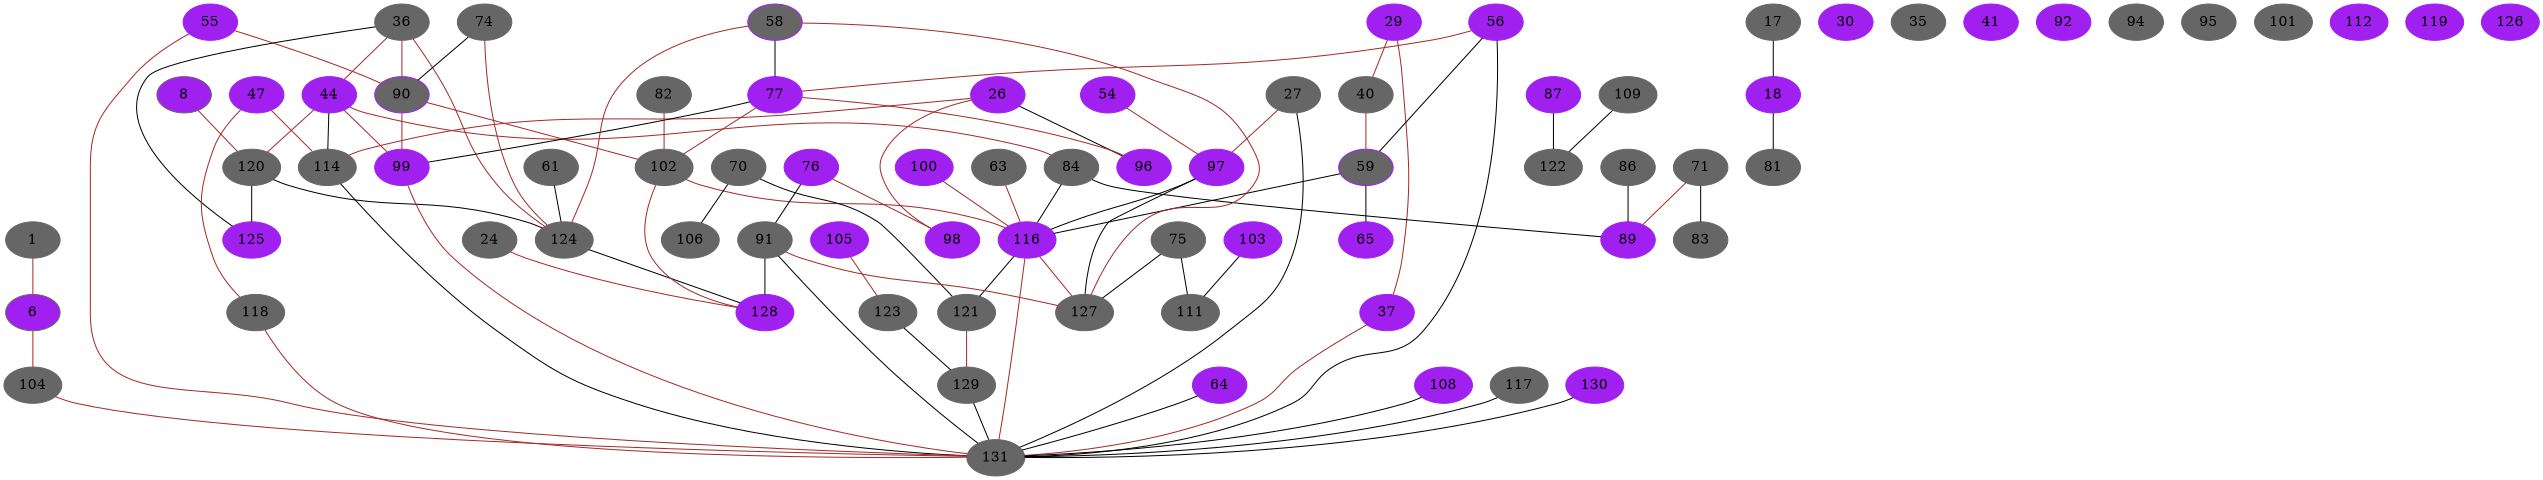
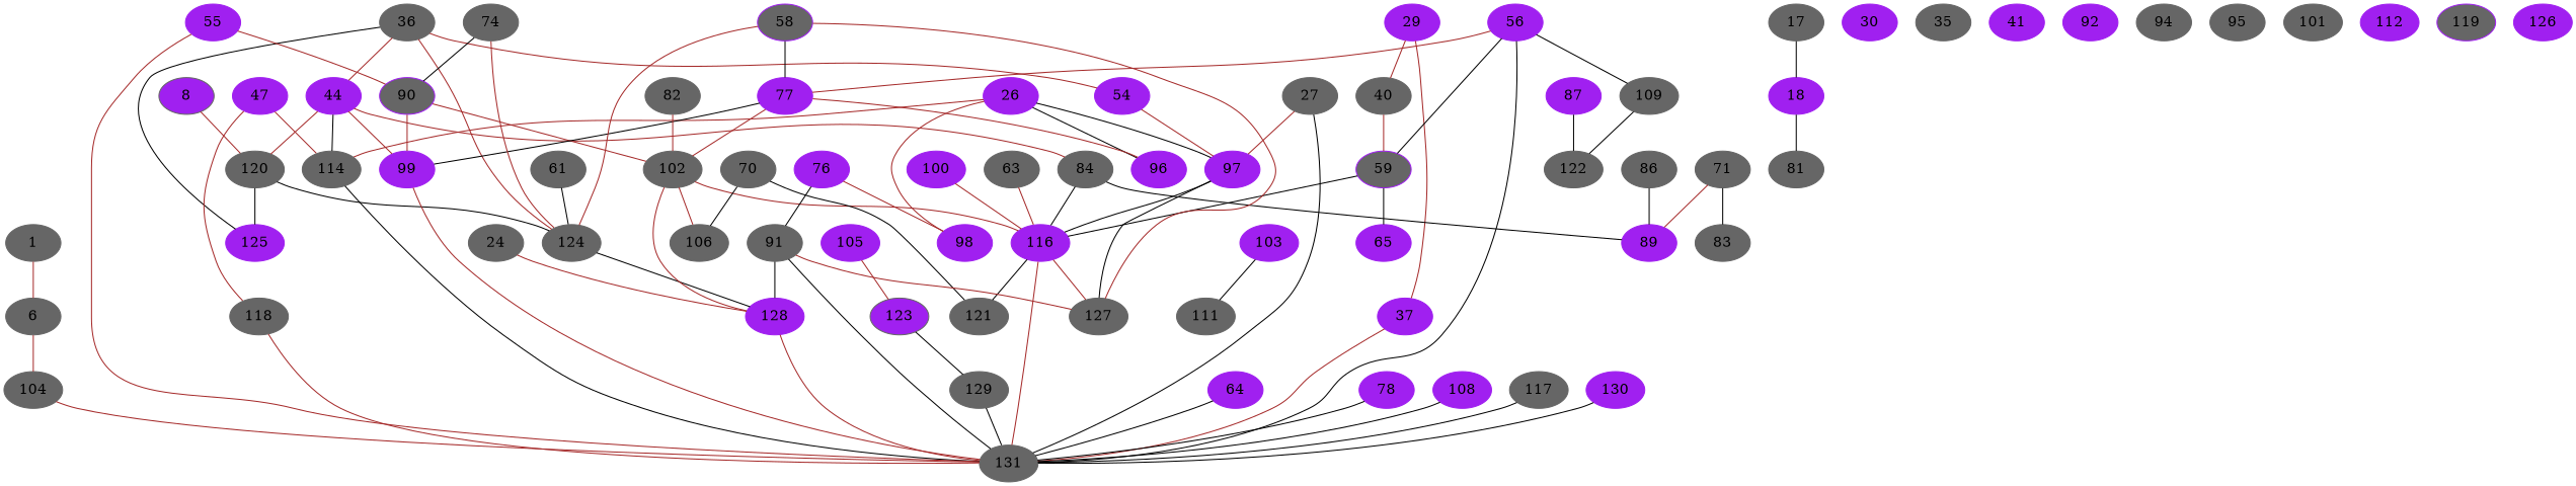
  graph {
    node [color=gray40 style=filled]
    edge [color=brown]
    1
-   6 [fillcolor=purple]
+   6
    104
    128 [color=purple super="+7+23+113"]
    131 [super="+115+69+66"]
    8 [fillcolor=purple]
    120
    124
    125 [color=purple]
    18 [color=purple]
    17
    81
    24
    26 [color=purple]
    96 [color=purple]
    97 [color=purple]
    98 [color=purple]
    114
    127 [super="+20"]
    116 [color=purple super="+51+80"]
    27
    29 [color=purple]
    37 [color=purple]
    40
    59 [color=purple fillcolor=gray40]
    30 [color=purple]
    35
    44 [color=purple super="+11"]
    84 [super="+53"]
    99 [color=purple]
    36
    54 [color=purple]
    65 [color=purple]
    89 [color=purple super="+25+39+62+85"]
    47 [color=purple]
    118
    n37 [color=purple label=41]
    90 [color=purple fillcolor=gray40 super="+32"]
    102 [super="+9+79+67+88"]
    55 [color=purple]
    56 [color=purple]
    77 [color=purple]
    109
    122
    58 [color=purple fillcolor=gray40 super="+13"]
    121 [super="+72"]
    61
    63
    64 [color=purple super="+43"]
    70
    106
    129 [super="+15+19+110"]
    71
    83
    74
-   75 [super="+46"]
    111
    91 [super="+33+68"]
    76 [color=purple]
+   78 [color=purple]
    82
    86
    87 [color=purple]
    92 [color=purple]
    105 [color=purple super="+28"]
-   123
+   123 [fillcolor=purple]
    94
    95
    100 [color=purple]
    101
    103 [color=purple]
    108 [color=purple]
    112 [color=purple]
    117
-   119 [color=purple]
+   119 [color=purple fillcolor=gray40]
    126 [color=purple]
    130 [color=purple]
    1 -- 6
    6 -- 104
    104 -- 131
+   128 -- 131 [weight=4]
    8 -- 120
    120 -- 124 [color=black]
    120 -- 125 [color=black]
    124 -- 128 [color=black weight=2]
    18 -- 81 [color=black]
    17 -- 18 [color=black]
    24 -- 128
    26 -- 96 [color=black]
+   26 -- 97 [color=black]
    26 -- 98
    26 -- 114
    97 -- 127 [color=black]
    97 -- 116 [color=black]
    114 -- 131 [color=black]
    116 -- 131 [weight=2]
    116 -- 127
    116 -- 121 [color=black]
    27 -- 131 [color=black]
    27 -- 97
    29 -- 37
    29 -- 40
    37 -- 131
    40 -- 59
    59 -- 116 [color=black]
    59 -- 65 [color=black]
    44 -- 120
    44 -- 114 [color=black]
    44 -- 84
    44 -- 99
    84 -- 116 [color=black]
    84 -- 89 [color=black]
    99 -- 131
    36 -- 124
    36 -- 125 [color=black]
    36 -- 44
-   36 -- 90
+   36 -- 54
    54 -- 97
    47 -- 114
    47 -- 118
    118 -- 131
    90 -- 99
    90 -- 102 [weight=2]
    102 -- 128
    102 -- 116 [weight=2]
+   102 -- 106
    55 -- 131
    55 -- 90
    56 -- 131 [color=black]
    56 -- 59 [color=black]
    56 -- 77
+   56 -- 109 [color=black]
    77 -- 96
    77 -- 99 [color=black]
    77 -- 102
    109 -- 122 [color=black]
    58 -- 124
    58 -- 127
    58 -- 77 [color=black]
-   121 -- 129 [weight=2]
    61 -- 124 [color=black]
    63 -- 116
    64 -- 131 [color=black weight=2]
    70 -- 121 [color=black]
    70 -- 106 [color=black]
    129 -- 131 [color=black]
    71 -- 89
    71 -- 83 [color=black]
    74 -- 124
    74 -- 90 [color=black]
-   75 -- 127 [color=black]
-   75 -- 111 [color=black]
    91 -- 128 [color=black]
    91 -- 131 [color=black]
    91 -- 127
    76 -- 98
    76 -- 91 [color=black]
+   78 -- 131 [color=black]
    82 -- 102
    86 -- 89 [color=black]
    87 -- 122 [color=black]
    105 -- 123
    123 -- 129 [color=black]
    100 -- 116
    103 -- 111 [color=black]
    108 -- 131 [color=black]
    117 -- 131 [color=black]
    130 -- 131 [color=black]
  }
